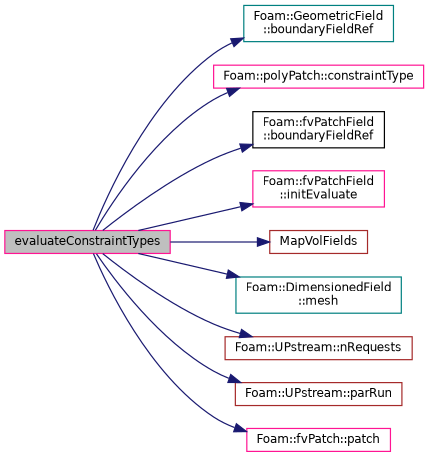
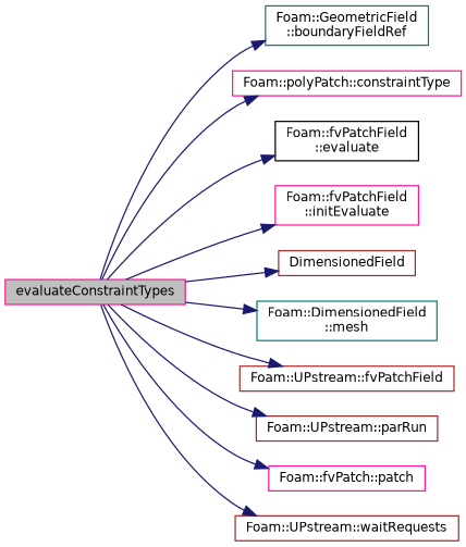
  digraph {
    rankdir=LR
    node [color=deeppink fontname=Helvetica fontsize=10 shape=record]
    edge [color=midnightblue fontname=Helvetica fontsize=10 labelfontname=Helvetica labelfontsize=10 style=solid]
    n1 [fillcolor=grey75 fontcolor=black height=0.2 label=evaluateConstraintTypes style=filled width=0.4]
    n2 [color=teal height=0.2 label="Foam::GeometricField\l::boundaryFieldRef" width=0.4]
    n3 [height=0.2 label="Foam::polyPatch::constraintType" width=0.4]
-   n4 [color=black height=0.2 label="Foam::fvPatchField\l::boundaryFieldRef" width=0.4]
+   n4 [color=black height=0.2 label="Foam::fvPatchField\l::evaluate" width=0.4]
    n5 [height=0.2 label="Foam::fvPatchField\l::initEvaluate" width=0.4]
-   n6 [color=brown height=0.2 label=MapVolFields width=0.4]
+   n6 [color=brown height=0.2 label=DimensionedField width=0.4]
    n7 [color=teal height=0.2 label="Foam::DimensionedField\l::mesh" width=0.4]
-   n8 [color=brown height=0.2 label="Foam::UPstream::nRequests" width=0.4]
+   n8 [color=brown height=0.2 label="Foam::UPstream::fvPatchField" width=0.4]
    n9 [color=brown height=0.2 label="Foam::UPstream::parRun" width=0.4]
    n10 [height=0.2 label="Foam::fvPatch::patch" width=0.4]
+   n11 [color=brown height=0.2 label="Foam::UPstream::waitRequests" width=0.4]
    n1 -> n2
    n1 -> n3
    n1 -> n4
    n1 -> n5
    n1 -> n6
    n1 -> n7
    n1 -> n8
    n1 -> n9
    n1 -> n10
+   n1 -> n11
  }
